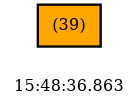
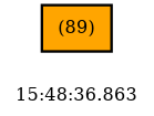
  digraph {
    label="15:48:36.863"
-   n1 [color=black fontcolor=black label="(39)" shape=rectangle style="bold,filled" fillcolor=orange]
+   n1 [color=black fontcolor=black label="(89)" shape=rectangle style="bold,filled" fillcolor=orange]
  }
